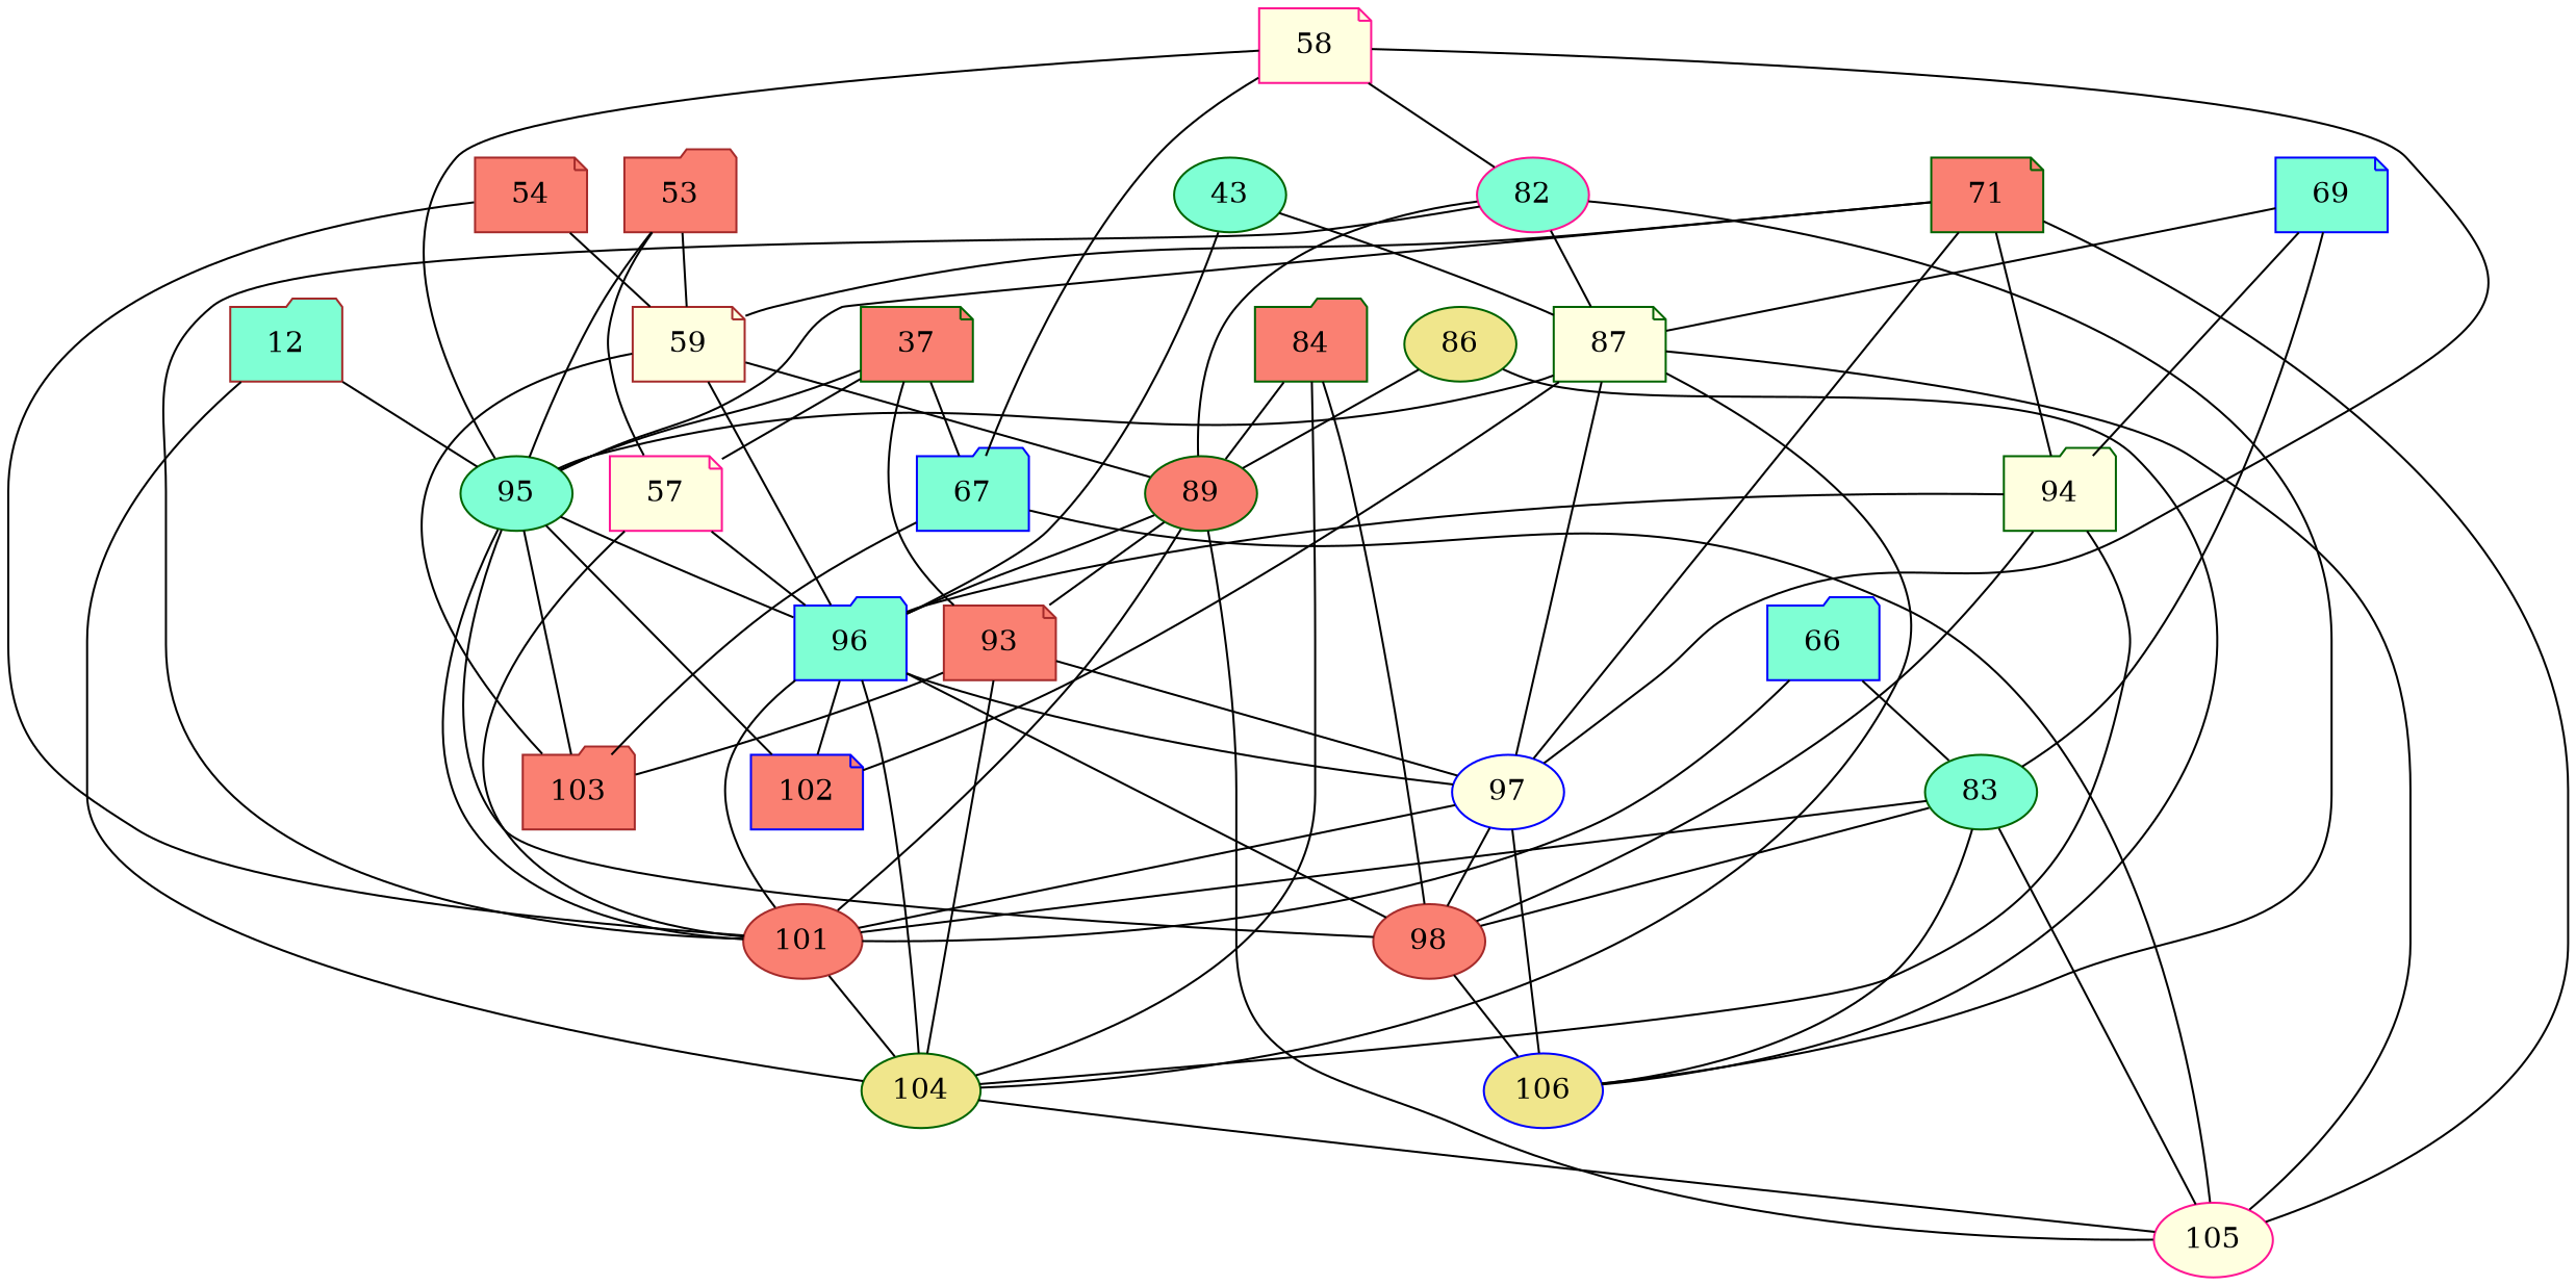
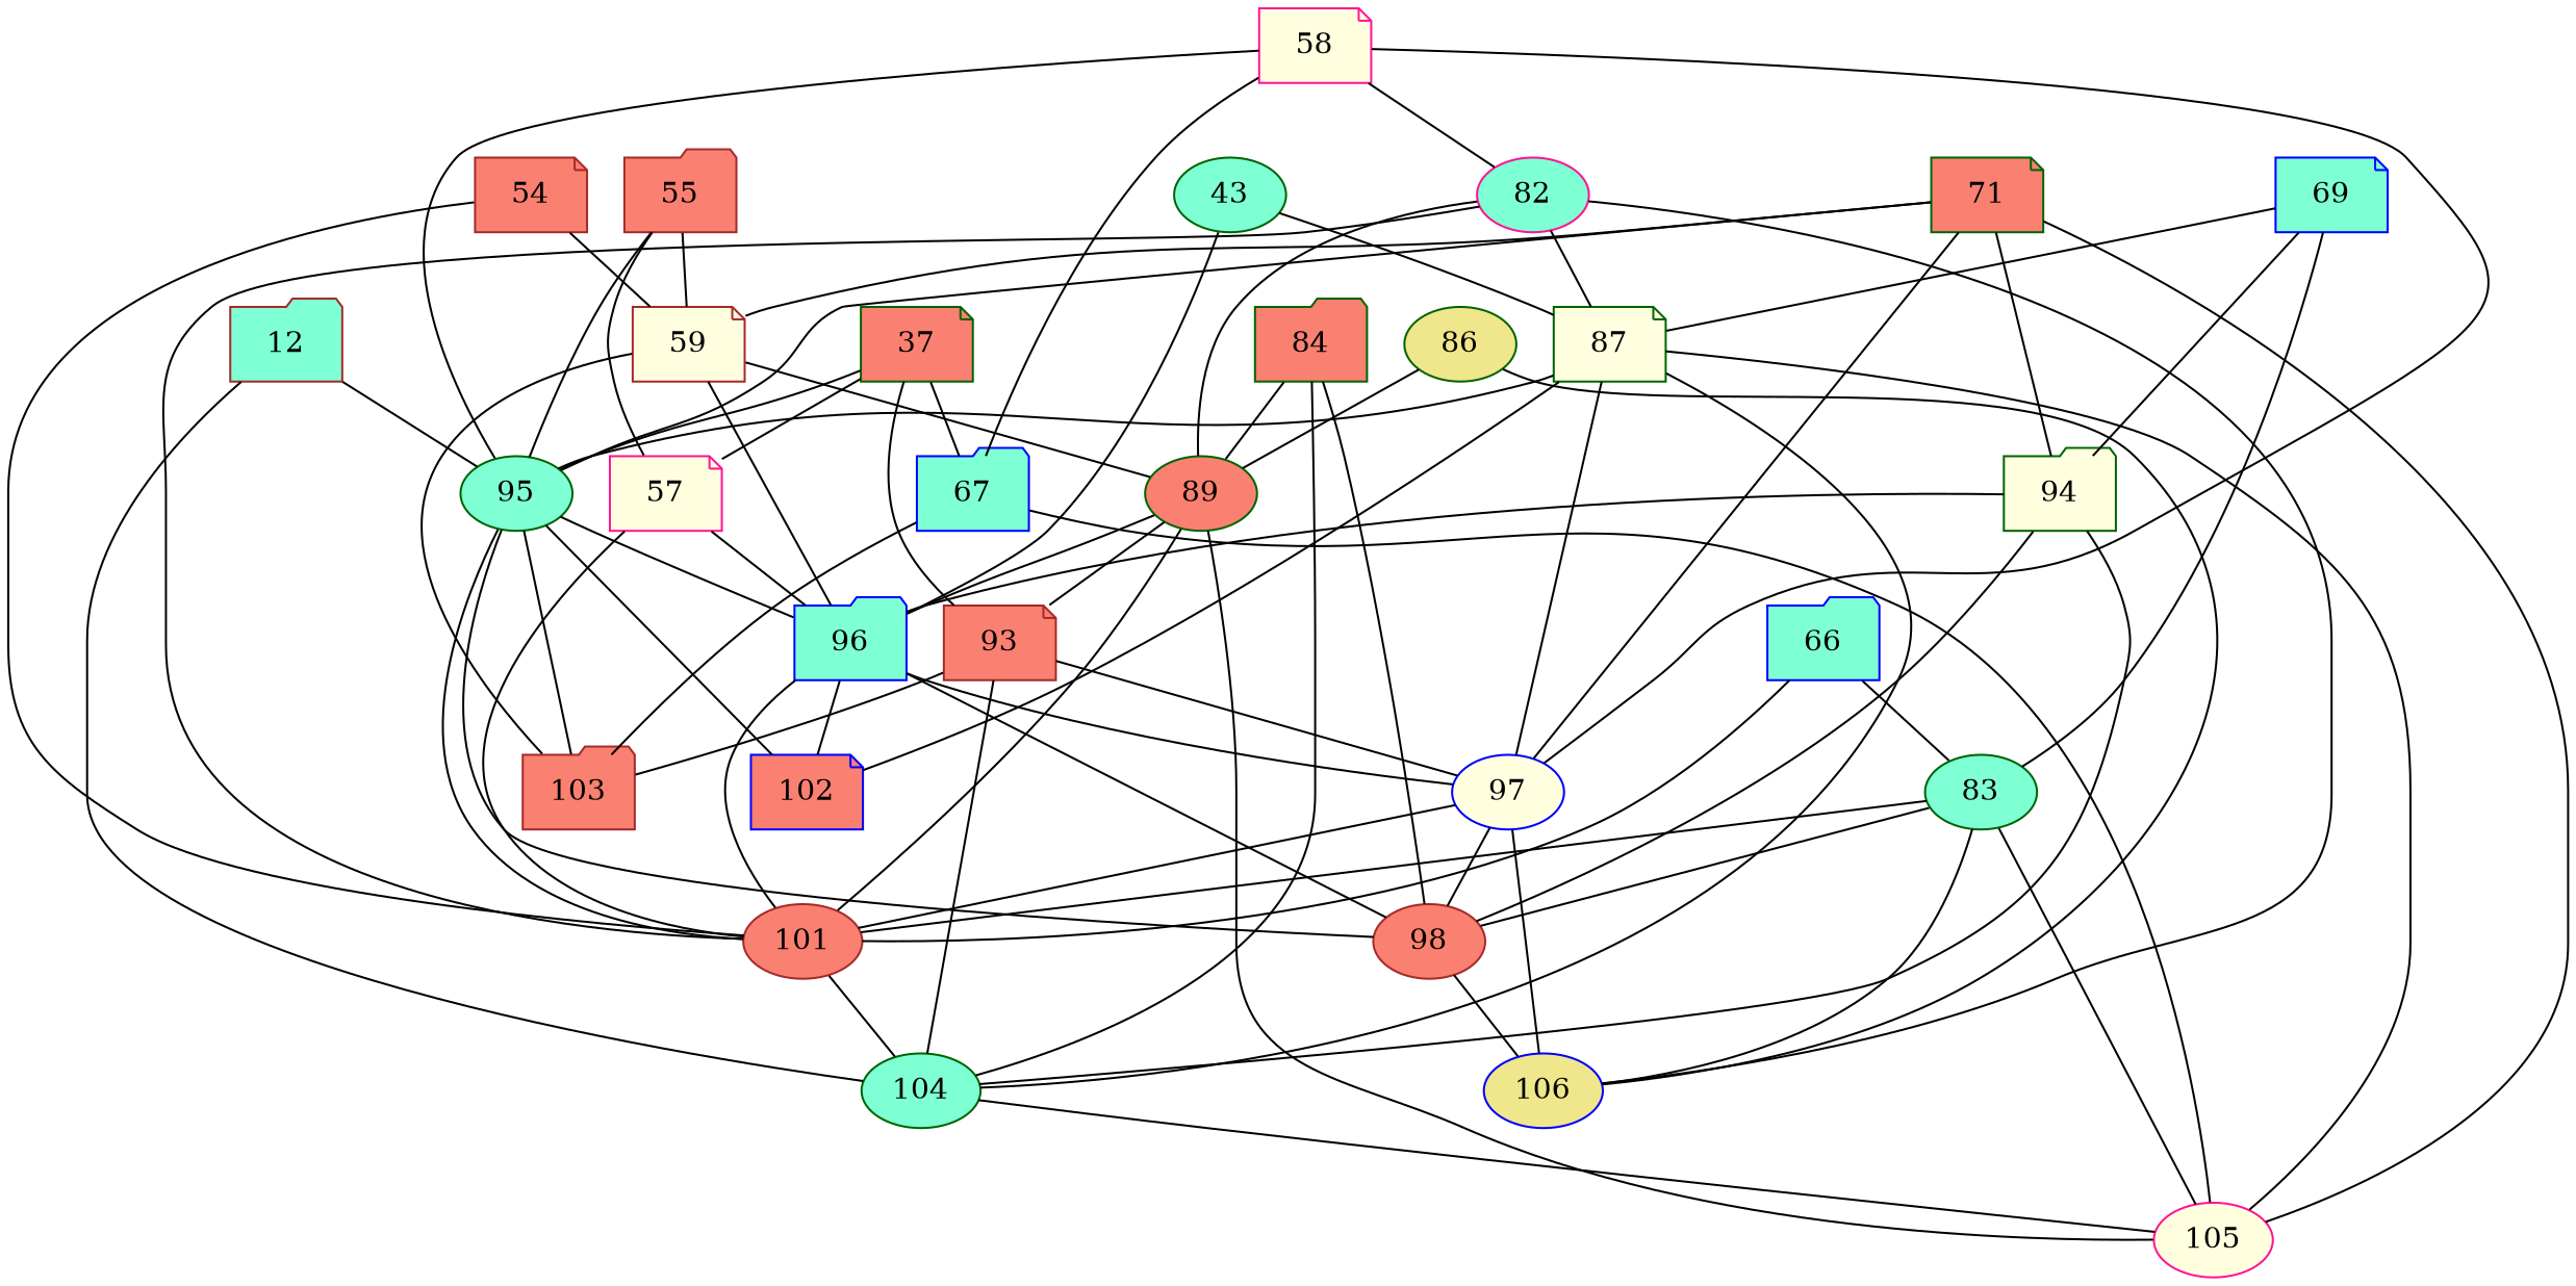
  graph {
    node [color=darkgreen fillcolor=salmon shape=ellipse style=filled]
    95 [fillcolor=aquamarine super="+35+38"]
    96 [color=blue fillcolor=aquamarine shape=folder super="+30+76+79"]
    101 [color=brown super="+80+92"]
    103 [color=brown shape=folder super="+85"]
    98 [color=brown super="+19+60"]
    102 [color=blue shape=note super="+52"]
    12 [color=brown fillcolor=aquamarine shape=folder]
-   104 [fillcolor=khaki super="+68+16+88"]
+   104 [fillcolor=aquamarine super="+68+16+88"]
    105 [color=deeppink fillcolor=lightyellow super="+100"]
    37 [shape=note super="+4+31"]
    57 [color=deeppink fillcolor=lightyellow shape=note super="+32+33"]
    67 [color=blue fillcolor=aquamarine shape=folder]
    93 [color=brown shape=note super="+91"]
    97 [color=blue fillcolor=lightyellow super="+90+71+9"]
    87 [fillcolor=lightyellow shape=note super="+70+55"]
    43 [fillcolor=aquamarine]
    n17 [label=71 shape=note super="+6"]
    59 [color=brown fillcolor=lightyellow shape=note super="+34"]
    94 [fillcolor=lightyellow shape=folder super="+40+63"]
    89 [super="+77+78"]
    106 [color=blue fillcolor=khaki super="+99"]
-   53 [color=brown shape=folder]
+   53 [color=brown shape=folder label=55]
    54 [color=brown shape=note]
    58 [color=deeppink fillcolor=lightyellow shape=note super="+21"]
    82 [color=deeppink fillcolor=aquamarine super="+25+13"]
    83 [fillcolor=aquamarine super="+73"]
    66 [color=blue fillcolor=aquamarine shape=folder]
    69 [color=blue fillcolor=aquamarine shape=note]
    84 [shape=folder super="+48"]
    86 [fillcolor=khaki]
    95 -- 96 [weight=2]
    95 -- 101
    95 -- 103
    95 -- 98 [weight=3]
    95 -- 102 [weight=2]
    96 -- 101 [weight=2]
    96 -- 98 [weight=3]
    96 -- 102 [weight=3]
-   96 -- 104 [weight=3]
    96 -- 97 [weight=2]
    101 -- 104 [weight=7]
    98 -- 106 [weight=2]
    12 -- 95
    12 -- 104
    104 -- 105
    37 -- 95
    37 -- 57 [weight=2]
    37 -- 67
    37 -- 93
    57 -- 96 [weight=2]
    57 -- 101 [weight=2]
    67 -- 103
    67 -- 105
    93 -- 103 [weight=2]
    93 -- 104
    93 -- 97
    97 -- 101 [weight=8]
    97 -- 98 [weight=2]
    97 -- 106 [weight=3]
    87 -- 95
    87 -- 102
    87 -- 104 [weight=2]
    87 -- 105 [weight=2]
    87 -- 97 [weight=2]
    43 -- 96
    43 -- 87
    n17 -- 95
    n17 -- 105
    n17 -- 97
    n17 -- 59 [weight=2]
    n17 -- 94 [weight=3]
    59 -- 96 [weight=2]
    59 -- 103 [weight=2]
    59 -- 89
    94 -- 96
    94 -- 98 [weight=2]
    94 -- 104 [weight=2]
    89 -- 96 [weight=2]
    89 -- 101 [weight=3]
    89 -- 105
    89 -- 93
    53 -- 95
    53 -- 57
    53 -- 59
    54 -- 101
    54 -- 59
    58 -- 95
    58 -- 67 [weight=2]
    58 -- 97
    58 -- 82 [weight=2]
    82 -- 101
    82 -- 87 [weight=3]
    82 -- 89
    82 -- 106
    83 -- 101
    83 -- 98 [weight=2]
    83 -- 105 [weight=2]
    83 -- 106
    66 -- 101
    66 -- 83
    69 -- 87
    69 -- 94 [weight=2]
    69 -- 83
    84 -- 98
    84 -- 104
    84 -- 89
    86 -- 89
    86 -- 106
  }
